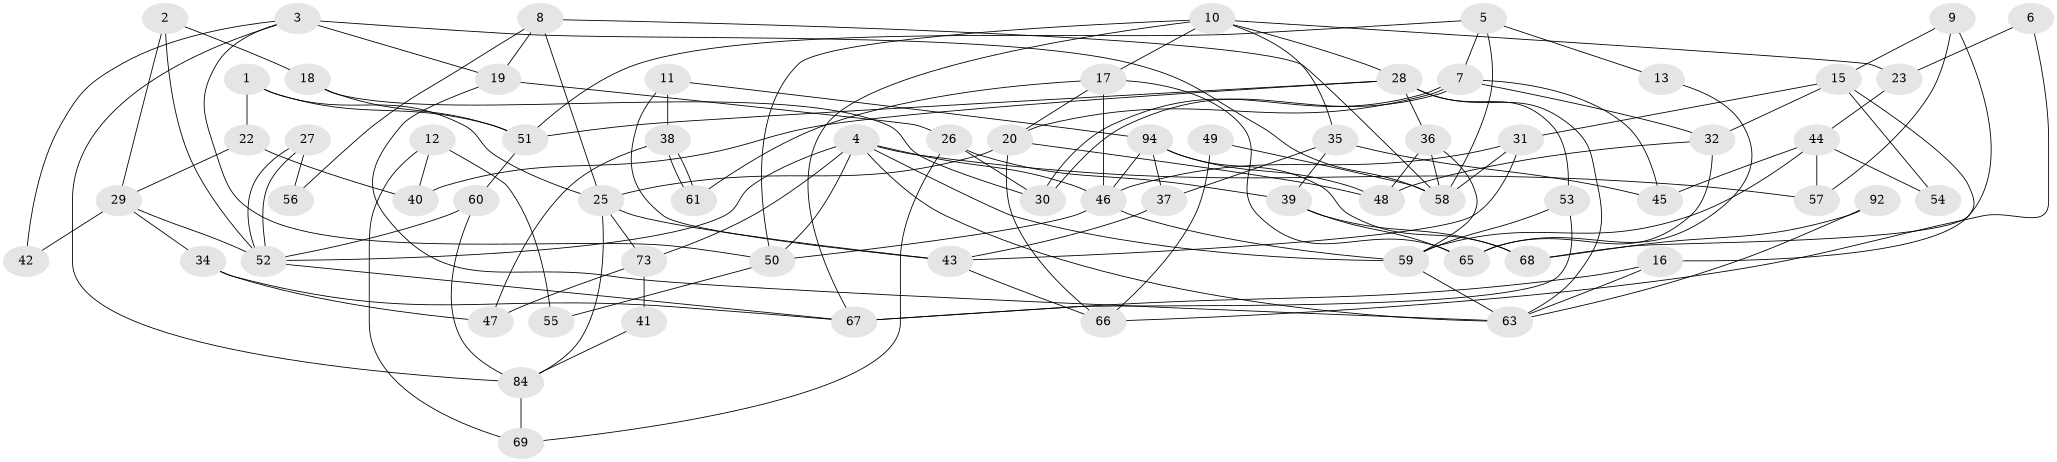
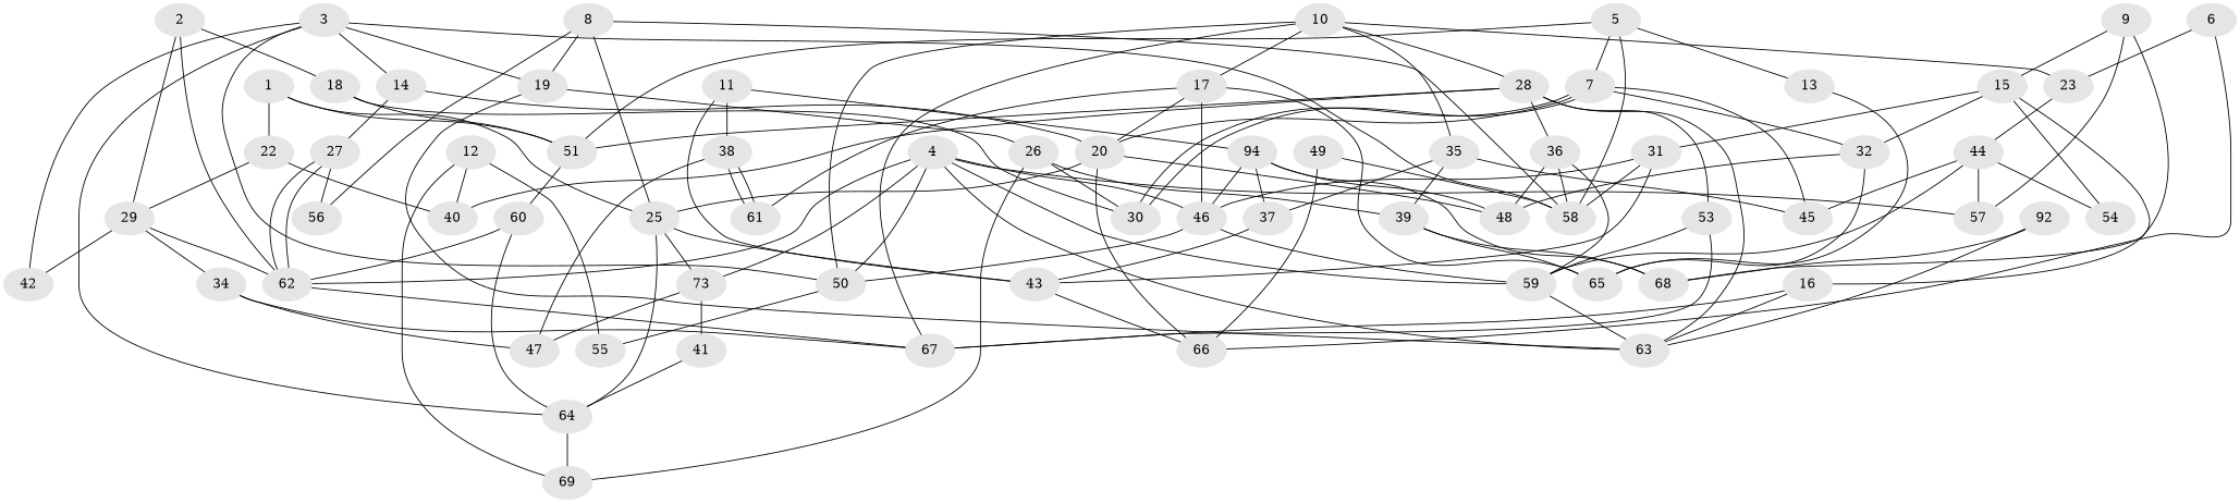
  graph {
    node [color=gray90 style=filled]
    1
    22
    25
    51
    29
    40
-   64 [label=84]
+   64
    n8 [label=73]
    43
    60
    2
    18
-   62 [label=52]
+   62
    30
    42
    34
    3
+   14
    19
    50
    58
    20
    27
    63
    26
    55
    69
    4
    46
    57
    59
    41
    47
    67
    5
    7
    13
    32
    45
    65
    6
    23
    66
    44
    48
    8
    56
    9
    15
    68
    16
    31
    54
    10
    17
    28
    35
    61
    36
    53
    37
    39
    n63 [label=94]
    11
    38
    12
    49
    n68 [label=92]
    1 -- 22
    1 -- 25
    1 -- 51
    22 -- 29
    22 -- 40
    25 -- 64
    25 -- n8
    25 -- 43
    51 -- 60
    29 -- 62
    29 -- 42
    29 -- 34
    64 -- 69
    n8 -- 41
    n8 -- 47
    43 -- 66
    60 -- 64
    60 -- 62
    2 -- 29
    2 -- 18
    2 -- 62
    18 -- 51
    18 -- 30
    62 -- 67
    34 -- 47
    34 -- 67
    3 -- 64
    3 -- 42
+   3 -- 14
    3 -- 19
    3 -- 50
    3 -- 58
+   14 -- 20
+   14 -- 27
    19 -- 63
    19 -- 26
    50 -- 55
    20 -- 25
    20 -- 66
    20 -- 48
    27 -- 62
    27 -- 62
    27 -- 56
    26 -- 30
    26 -- 69
    26 -- 39
    4 -- n8
    4 -- 62
    4 -- 50
    4 -- 63
    4 -- 46
    4 -- 57
    4 -- 59
    46 -- 50
    46 -- 59
    59 -- 63
    41 -- 64
    5 -- 51
    5 -- 58
    5 -- 7
    5 -- 13
    7 -- 30
    7 -- 30
    7 -- 20
    7 -- 32
    7 -- 45
    13 -- 65
    32 -- 65
    32 -- 48
    6 -- 23
    6 -- 66
    23 -- 44
    44 -- 57
    44 -- 59
    44 -- 45
    44 -- 54
    8 -- 25
    8 -- 19
    8 -- 58
    8 -- 56
    9 -- 57
    9 -- 15
    9 -- 68
    15 -- 32
    15 -- 16
    15 -- 31
    15 -- 54
    16 -- 63
    16 -- 67
    31 -- 43
    31 -- 58
    31 -- 46
    10 -- 50
    10 -- 67
    10 -- 23
    10 -- 17
    10 -- 28
    10 -- 35
    17 -- 20
    17 -- 46
    17 -- 65
    17 -- 61
    28 -- 51
    28 -- 40
    28 -- 63
    28 -- 36
    28 -- 53
    35 -- 45
    35 -- 37
    35 -- 39
    36 -- 58
    36 -- 59
    36 -- 48
    53 -- 59
    53 -- 67
    37 -- 43
    39 -- 65
    39 -- 68
    n63 -- 46
    n63 -- 48
    n63 -- 68
    n63 -- 37
    11 -- 43
    11 -- n63
    11 -- 38
    38 -- 47
    38 -- 61
    38 -- 61
    12 -- 40
    12 -- 55
    12 -- 69
    49 -- 58
    49 -- 66
    n68 -- 63
    n68 -- 68
  }
